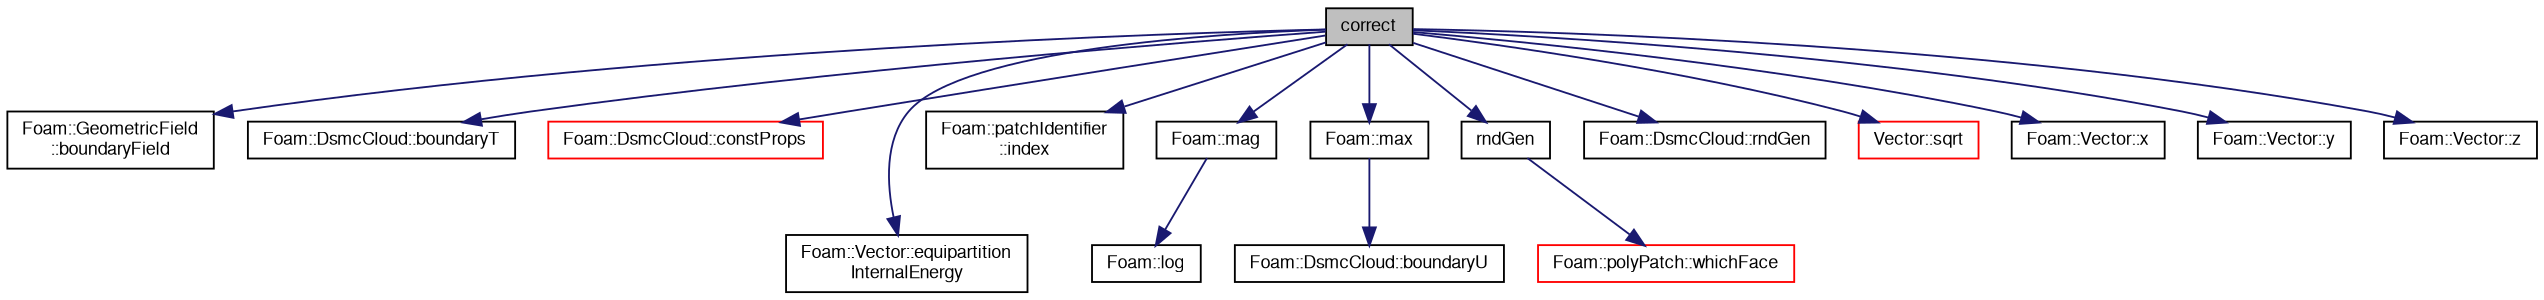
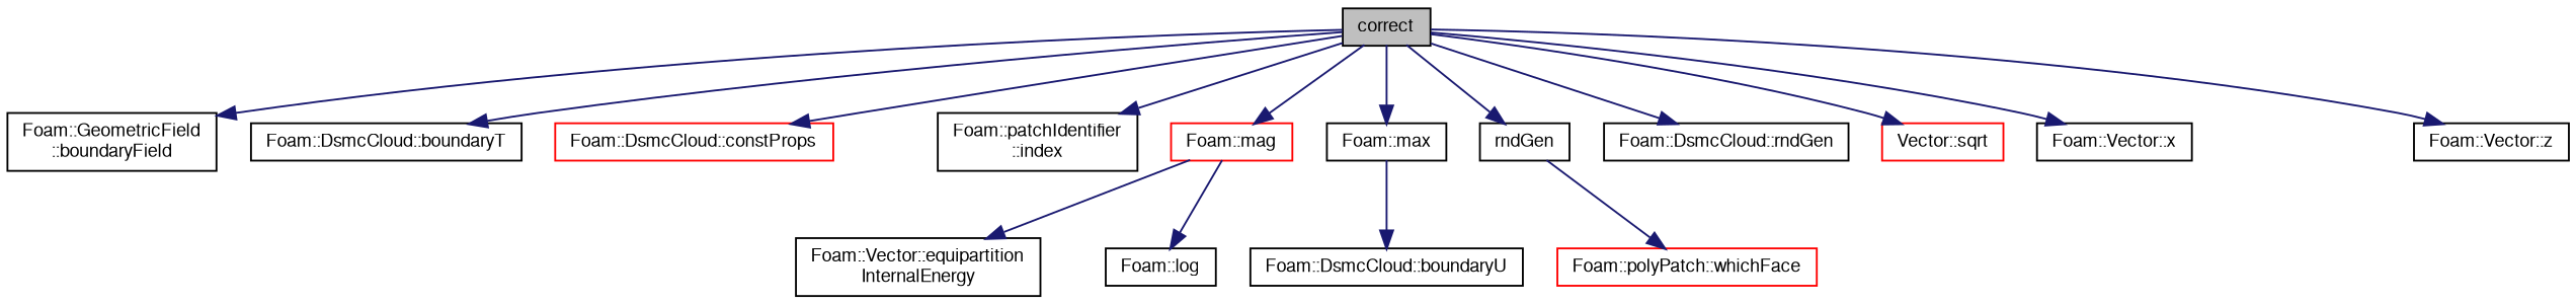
  digraph {
    rankdir=TB
    node [color=black fontname=FreeSans fontsize=10 shape=record]
    edge [color=midnightblue fontname=FreeSans fontsize=10 labelfontname=FreeSans labelfontsize=10 style=solid]
    n1 [fillcolor=grey75 fontcolor=black height=0.2 label=correct style=filled width=0.4]
    n2 [height=0.2 label="Foam::GeometricField\l::boundaryField" width=0.4]
    n3 [height=0.2 label="Foam::DsmcCloud::boundaryT" width=0.4]
    n4 [color=red height=0.2 label="Foam::DsmcCloud::constProps" width=0.4]
    n5 [height=0.2 label="Foam::Vector::equipartition\lInternalEnergy" width=0.4]
    n6 [height=0.2 label="Foam::patchIdentifier\l::index" width=0.4]
-   n7 [height=0.2 label="Foam::mag" width=0.4]
+   n7 [color=red height=0.2 label="Foam::mag" width=0.4]
    n8 [height=0.2 label="Foam::max" width=0.4]
    n9 [height=0.2 label=rndGen width=0.4]
    n10 [height=0.2 label="Foam::DsmcCloud::rndGen" width=0.4]
    n11 [color=red height=0.2 label="Vector::sqrt" width=0.4]
    n12 [height=0.2 label="Foam::Vector::x" width=0.4]
-   n13 [height=0.2 label="Foam::Vector::y" width=0.4]
    n14 [height=0.2 label="Foam::Vector::z" width=0.4]
    n15 [height=0.2 label="Foam::DsmcCloud::boundaryU" width=0.4]
    n16 [height=0.2 label="Foam::log" width=0.4]
    n17 [color=red height=0.2 label="Foam::polyPatch::whichFace" width=0.4]
    n1 -> n2
    n1 -> n3
    n1 -> n4
-   n1 -> n5
+   n7 -> n5
    n1 -> n6
    n1 -> n7
    n1 -> n8
    n1 -> n9
    n1 -> n10
    n1 -> n11
    n1 -> n12
-   n1 -> n13
    n1 -> n14
    n7 -> n16
    n8 -> n15
    n9 -> n17
  }
